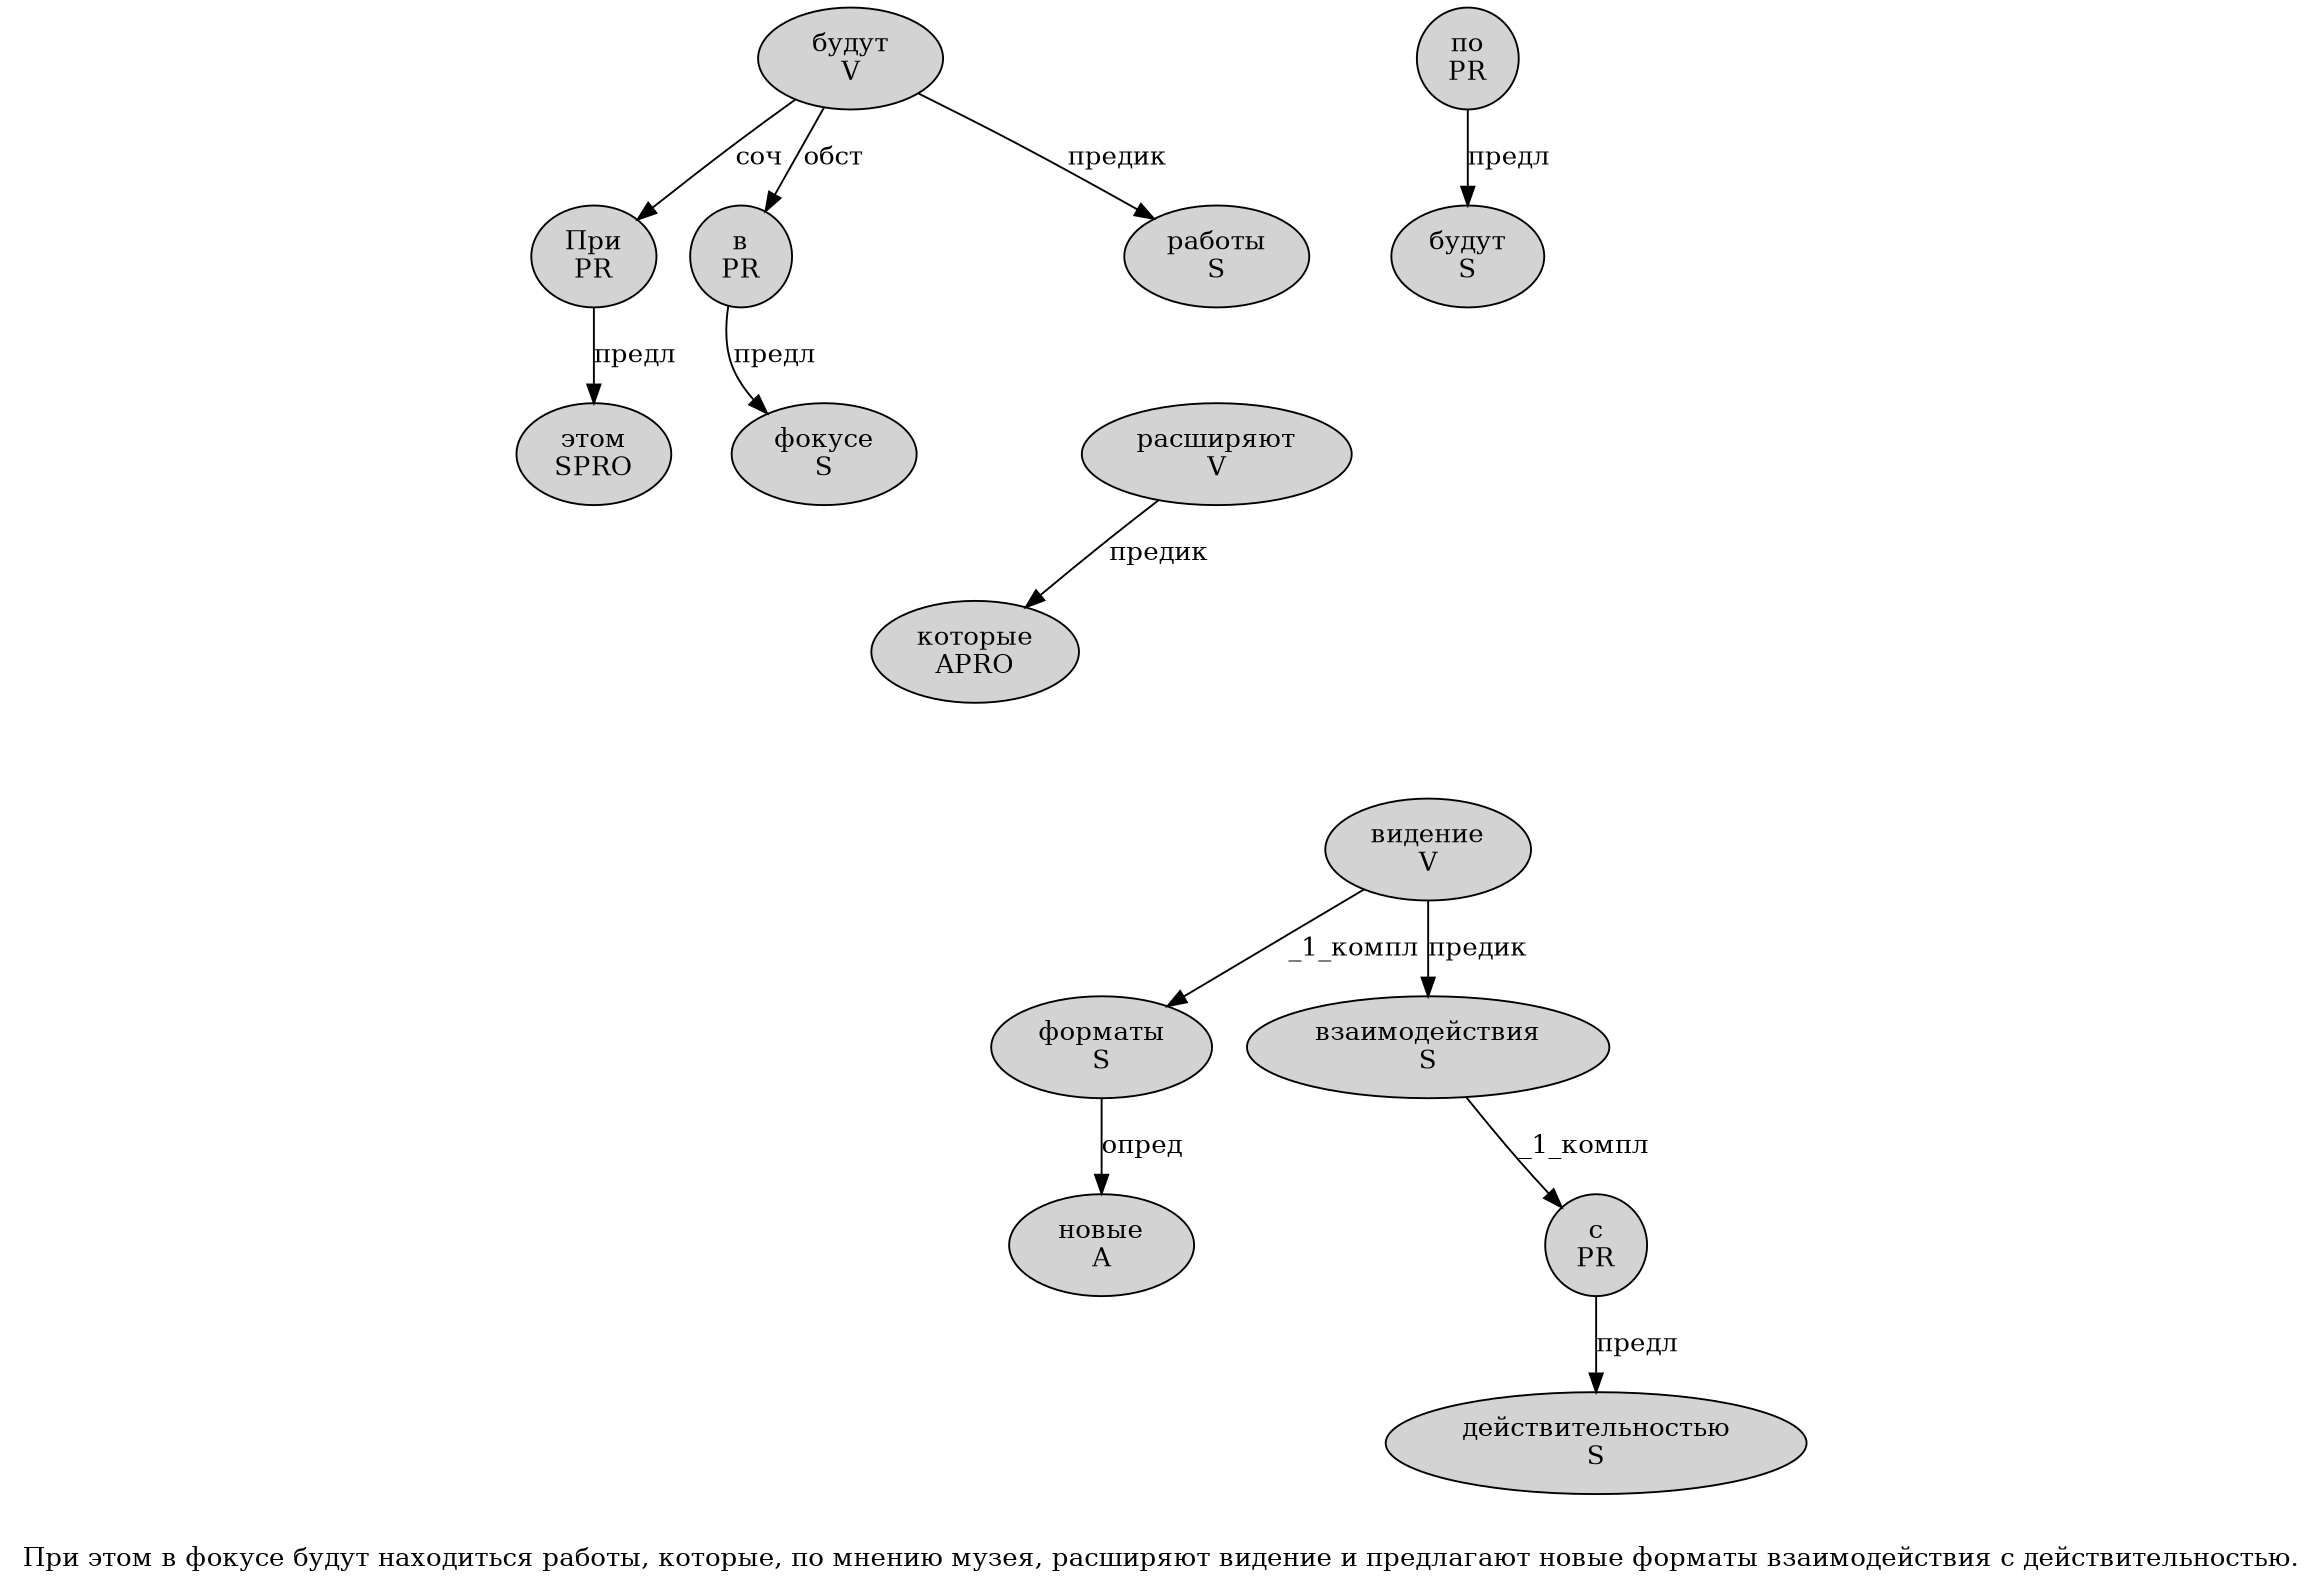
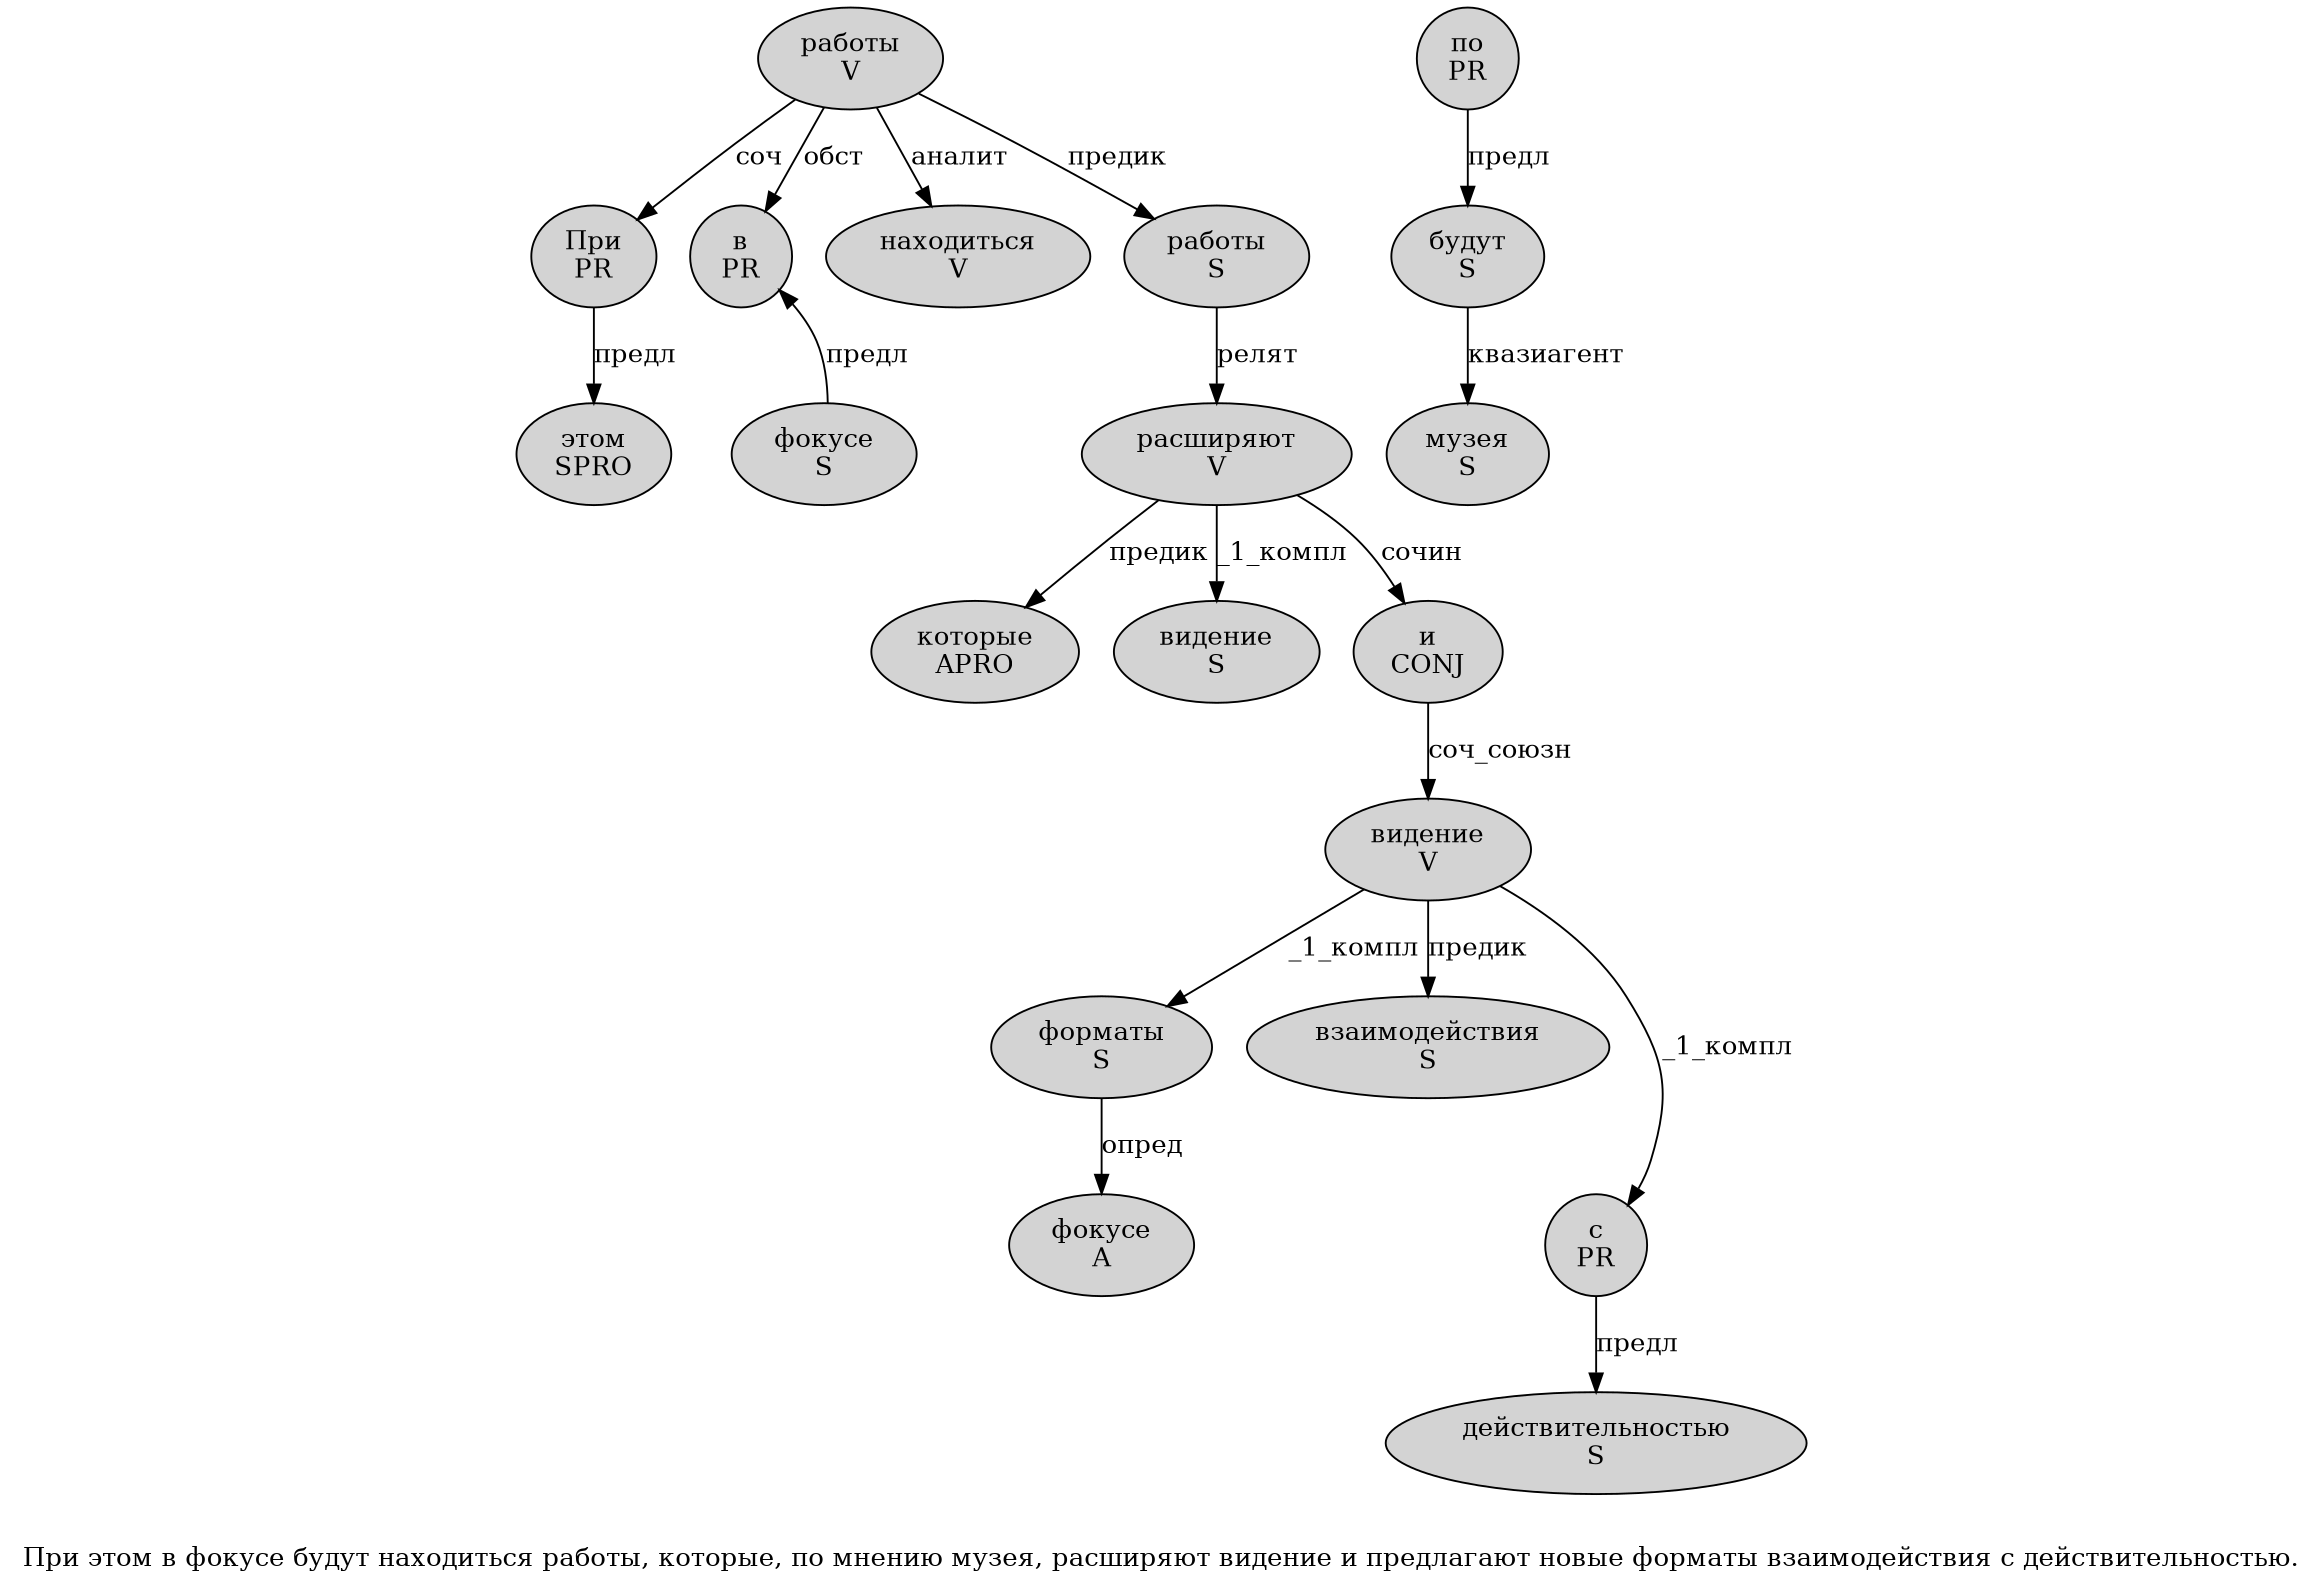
  digraph {
    label="При этом в фокусе будут находиться работы, которые, по мнению музея, расширяют видение и предлагают новые форматы взаимодействия с действительностью."
    node [fillcolor=lightgray penwidth=1 shape=ellipse style=filled]
    n1 [label="При\nPR"]
    n2 [label="этом\nSPRO"]
    n3 [label="в\nPR"]
    n4 [label="фокусе\nS"]
-   n5 [label="будут\nV"]
+   n5 [label="работы\nV"]
+   n6 [label="находиться\nV"]
    n7 [label="работы\nS"]
    n8 [label="расширяют\nV"]
    n9 [label="которые\nAPRO"]
+   n10 [label="видение\nS"]
+   n11 [label="и\nCONJ"]
    n12 [label="по\nPR"]
    n13 [label="будут\nS"]
+   n14 [label="музея\nS"]
    n15 [label="видение\nV"]
    n16 [label="форматы\nS"]
    n17 [label="взаимодействия\nS"]
-   n18 [label="новые\nA"]
+   n18 [label="фокусе\nA"]
    n19 [label="с\nPR"]
    n20 [label="действительностью\nS"]
    n1 -> n2 [label="предл"]
-   n3 -> n4 [label="предл"]
+   n4 -> n3 [label="предл"]
    n5 -> n1 [label="соч"]
    n5 -> n3 [label="обст"]
+   n5 -> n6 [label="аналит"]
    n5 -> n7 [label="предик"]
+   n7 -> n8 [label="релят"]
    n8 -> n9 [label="предик"]
+   n8 -> n10 [label="_1_компл"]
+   n8 -> n11 [label="сочин"]
+   n11 -> n15 [label="соч_союзн"]
    n12 -> n13 [label="предл"]
+   n13 -> n14 [label="квазиагент"]
    n15 -> n16 [label="_1_компл"]
    n15 -> n17 [label="предик"]
    n16 -> n18 [label="опред"]
-   n17 -> n19 [label="_1_компл"]
+   n15 -> n19 [label="_1_компл"]
    n19 -> n20 [label="предл"]
  }
